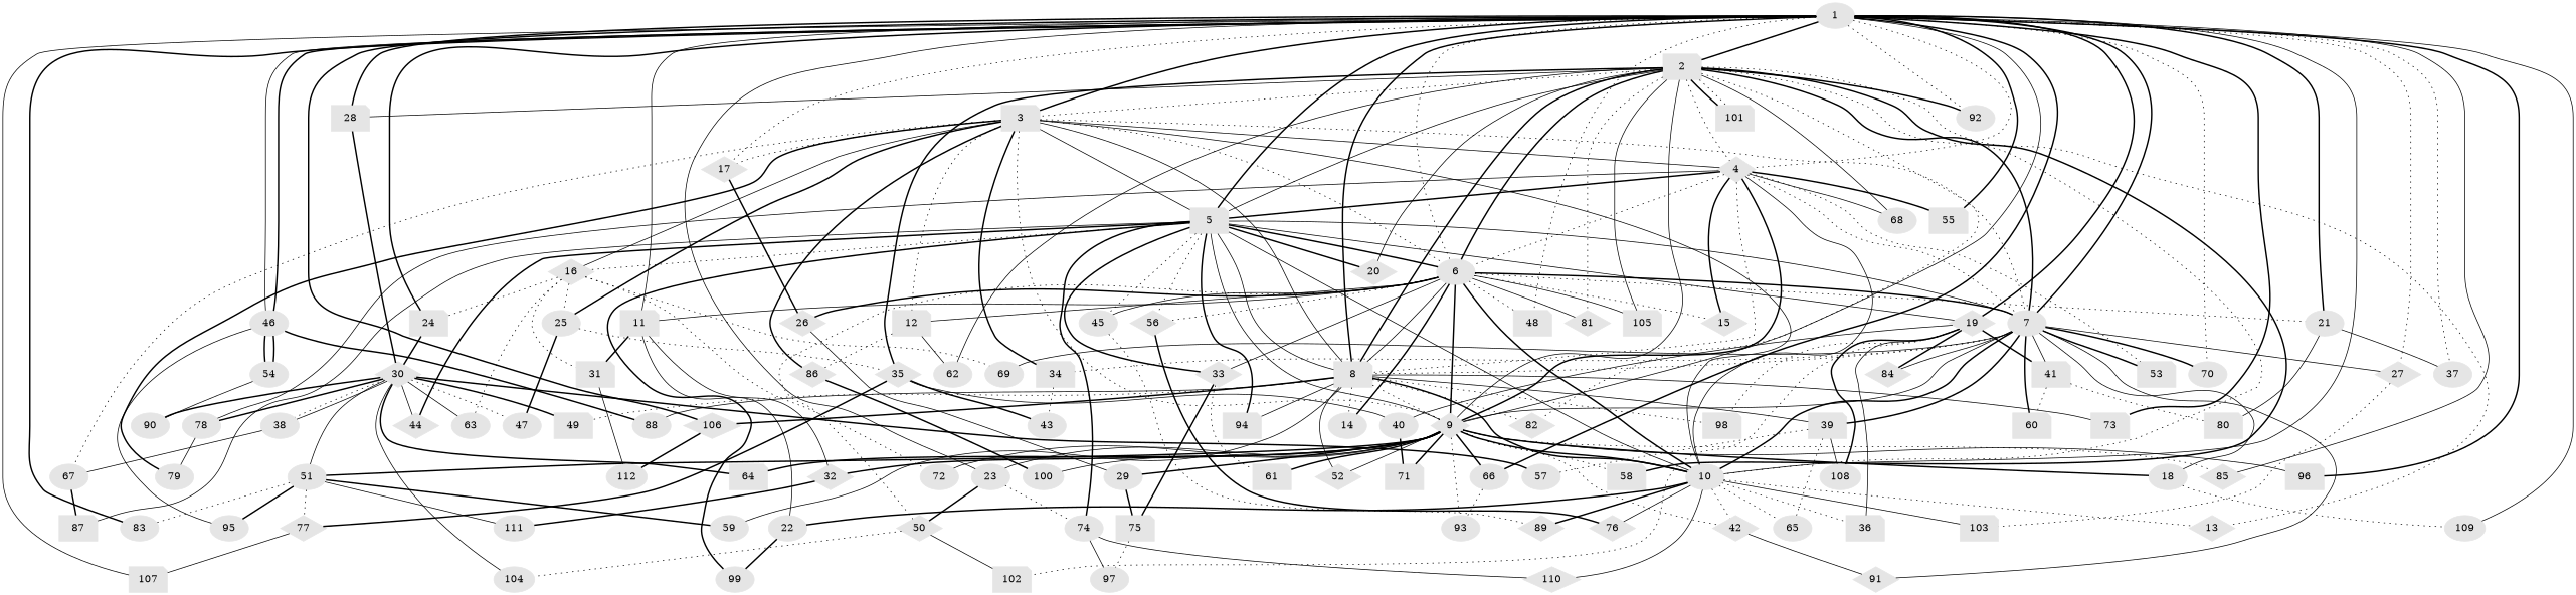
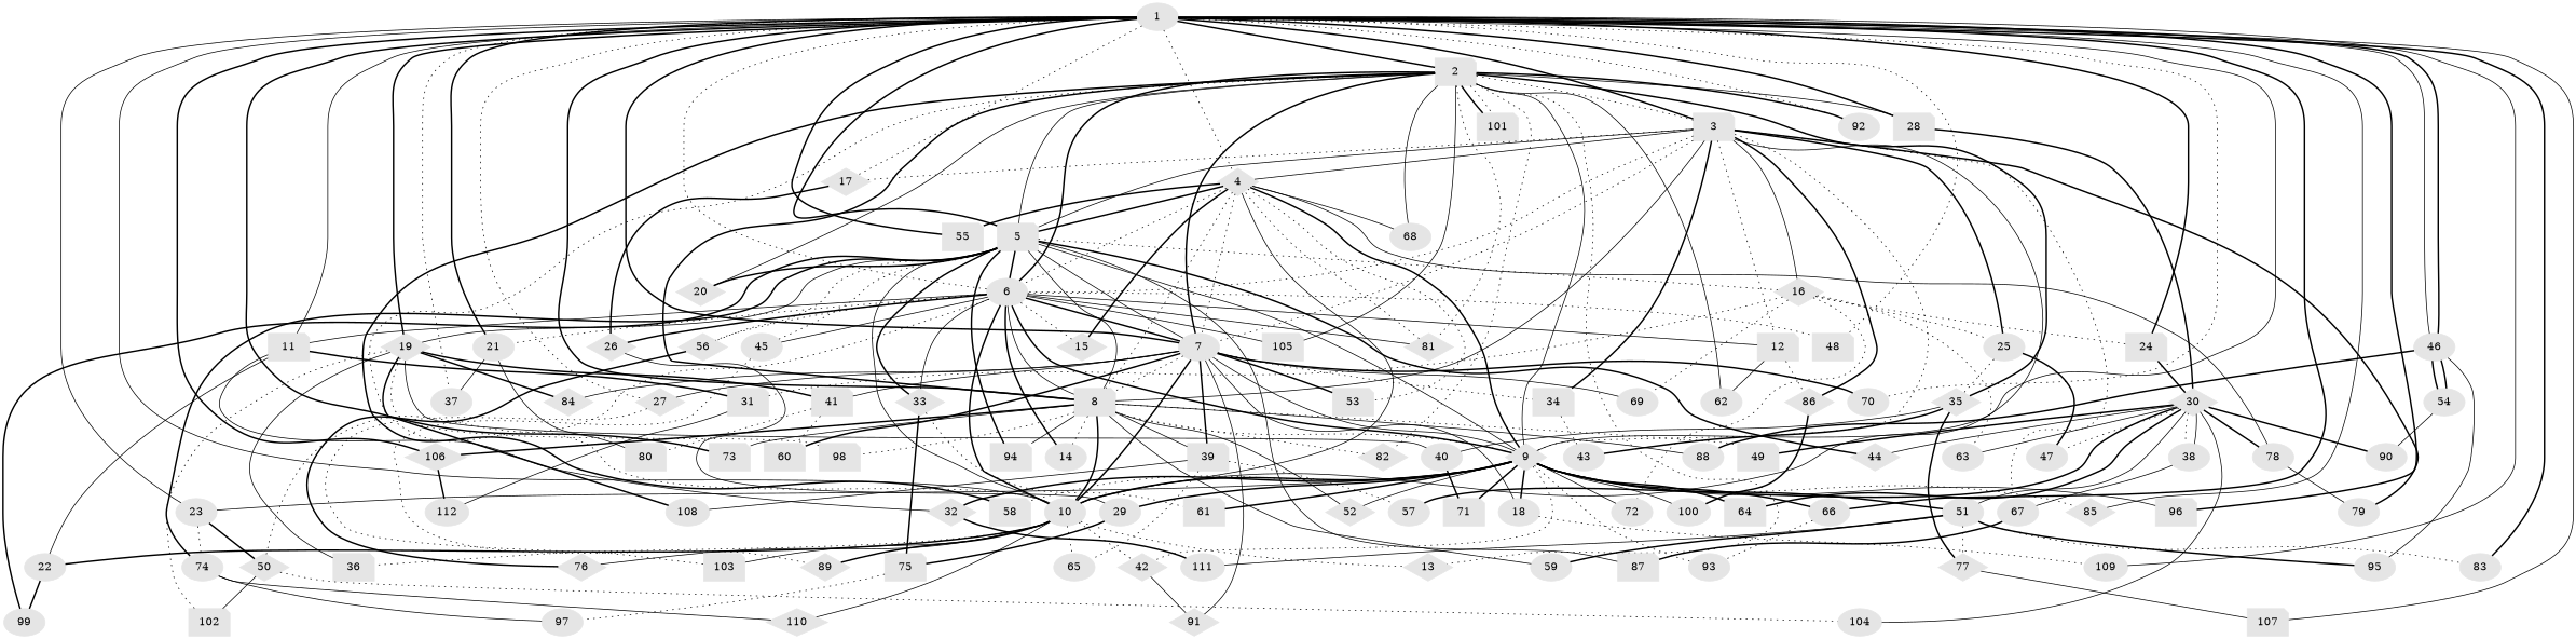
  graph {
    node [color=gray90 shape=ellipse style=filled]
    edge [style=bold]
    2 [shape=note]
    1
    3 [shape=note]
    4 [shape=diamond]
    5 [shape=note]
    6
    7
    8 [shape=note]
    9 [shape=diamond]
    10
    11 [shape=note]
    17 [shape=diamond]
    19 [shape=diamond]
    21
    23
    24 [shape=note]
    27 [shape=diamond]
    28 [shape=note]
    37
    46
    48 [shape=note]
    55 [shape=note]
    66
    70
    73 [shape=note]
    83
    85 [shape=diamond]
    92
    96 [shape=note]
    106 [shape=diamond]
    107 [shape=note]
    109
    13 [shape=diamond]
    20 [shape=diamond]
    35 [shape=diamond]
    58 [shape=note]
    62
    68
    81 [shape=diamond]
    82 [shape=diamond]
    101 [shape=note]
    105 [shape=note]
    12 [shape=note]
    16 [shape=diamond]
    25
    34 [shape=note]
    67
    79
    86 [shape=diamond]
    15 [shape=diamond]
    53 [shape=note]
    78
    33 [shape=diamond]
    44 [shape=diamond]
    45
    56 [shape=diamond]
    74
    87 [shape=note]
    94 [shape=note]
    99
    14
    26 [shape=diamond]
    50 [shape=diamond]
    18
    39 [shape=note]
    41 [shape=note]
    60 [shape=note]
    69
    84 [shape=diamond]
    91 [shape=diamond]
    49 [shape=note]
    52 [shape=diamond]
    59
    88
    98 [shape=note]
    29
    32 [shape=diamond]
    42 [shape=diamond]
    51
    61 [shape=note]
    64 [shape=note]
    71 [shape=note]
    72
    93
    100
    22
    36 [shape=note]
    65
    76 [shape=diamond]
    89 [shape=diamond]
    103 [shape=note]
    110 [shape=diamond]
    31 [shape=note]
    40
    102 [shape=note]
    108
    80 [shape=note]
    30 [shape=diamond]
    54
    95
    112
    43
    77 [shape=diamond]
    63
    47
    75 [shape=note]
    97
    104
    57
    111
    38
    90
    2 -- 3 [style=dotted]
-   2 -- 4 [style=dotted]
+   81 -- 4 [style=dotted]
    2 -- 5 [style=solid]
    2 -- 6
    2 -- 7
    2 -- 8
    2 -- 9 [style=solid]
    2 -- 10 [style=dotted]
    2 -- 28 [style=solid]
    2 -- 92
    2 -- 13 [style=dotted]
    2 -- 20 [style=solid]
    2 -- 35
    2 -- 58
    2 -- 62 [style=solid]
    2 -- 68 [style=solid]
    2 -- 81 [style=dotted]
    2 -- 82 [style=dotted]
    2 -- 101
    2 -- 101 [style=dotted]
    2 -- 105 [style=solid]
    1 -- 2
    1 -- 3
    1 -- 4 [style=dotted]
    1 -- 5
    1 -- 6 [style=dotted]
    1 -- 7
    1 -- 8
    1 -- 9 [style=solid]
    1 -- 10 [style=solid]
    1 -- 11 [style=solid]
    1 -- 17 [style=dotted]
    1 -- 19
    1 -- 21
    1 -- 23 [style=solid]
    1 -- 24
    1 -- 27 [style=dotted]
    1 -- 28
    1 -- 37 [style=dotted]
    1 -- 46 [style=solid]
    1 -- 46
    1 -- 48 [style=dotted]
    1 -- 55
    1 -- 66
    1 -- 70 [style=dotted]
    1 -- 73
    1 -- 83
    1 -- 85 [style=solid]
    1 -- 92 [style=dotted]
    1 -- 96
    1 -- 106
    1 -- 107 [style=solid]
    1 -- 109 [style=solid]
    3 -- 4 [style=solid]
    3 -- 5 [style=solid]
    3 -- 6 [style=dotted]
    3 -- 7 [style=dotted]
    3 -- 8 [style=solid]
    3 -- 9 [style=dotted]
    3 -- 10 [style=solid]
    3 -- 17 [style=dotted]
    3 -- 12 [style=dotted]
    3 -- 16 [style=solid]
    3 -- 25
    3 -- 34
    3 -- 67 [style=dotted]
    3 -- 79
    3 -- 86
    4 -- 5
    4 -- 6 [style=dotted]
    4 -- 7 [style=dotted]
    4 -- 8 [style=dotted]
    4 -- 9
    4 -- 10 [style=solid]
    4 -- 55
    4 -- 68 [style=solid]
    4 -- 15
    4 -- 53 [style=dotted]
    4 -- 78 [style=solid]
    5 -- 6
    5 -- 7 [style=solid]
    5 -- 8 [style=solid]
    5 -- 9 [style=solid]
    5 -- 10 [style=solid]
    5 -- 19 [style=solid]
    5 -- 20
    5 -- 16 [style=dotted]
    5 -- 33
    5 -- 44
    5 -- 45 [style=dotted]
    5 -- 56 [style=dotted]
    5 -- 74
    5 -- 87 [style=solid]
    5 -- 94
    5 -- 99
    6 -- 7
    6 -- 8 [style=solid]
    6 -- 9
    6 -- 10
    6 -- 11 [style=solid]
    6 -- 21 [style=dotted]
    6 -- 48 [style=dotted]
    6 -- 81 [style=solid]
    6 -- 105 [style=solid]
    6 -- 12 [style=solid]
    6 -- 15 [style=dotted]
    6 -- 33 [style=solid]
    6 -- 45 [style=solid]
    6 -- 56 [style=dotted]
    6 -- 14
    6 -- 26
    6 -- 50 [style=dotted]
    7 -- 8 [style=dotted]
    7 -- 9 [style=solid]
    7 -- 10
    7 -- 27 [style=solid]
    7 -- 70
    7 -- 34 [style=dotted]
    7 -- 53
    7 -- 18 [style=solid]
    7 -- 39
    7 -- 41 [style=solid]
    7 -- 60
    7 -- 69 [style=solid]
    7 -- 84 [style=solid]
    7 -- 91 [style=solid]
    8 -- 9 [style=dotted]
    8 -- 10
    8 -- 73 [style=solid]
    8 -- 106
    8 -- 82 [style=dotted]
    8 -- 94 [style=solid]
    8 -- 14 [style=dotted]
    8 -- 39 [style=solid]
    8 -- 49 [style=dotted]
    8 -- 52 [style=solid]
    8 -- 59 [style=solid]
    8 -- 88 [style=solid]
    8 -- 98 [style=dotted]
    9 -- 10
    9 -- 23 [style=solid]
    9 -- 66
    9 -- 85 [style=dotted]
    9 -- 96 [style=solid]
    9 -- 58 [style=dotted]
    9 -- 18
    9 -- 52 [style=solid]
    9 -- 29
    9 -- 32
    9 -- 42 [style=dotted]
    9 -- 51
    9 -- 61
    9 -- 64
    9 -- 71
    9 -- 72 [style=solid]
    9 -- 93 [style=dotted]
    9 -- 100 [style=solid]
    10 -- 13 [style=dotted]
    10 -- 42 [style=dotted]
    10 -- 22
    10 -- 36 [style=dotted]
    10 -- 65 [style=dotted]
    10 -- 76 [style=solid]
    10 -- 89
    10 -- 103 [style=solid]
    10 -- 110 [style=solid]
    11 -- 32 [style=solid]
    11 -- 22 [style=solid]
    11 -- 31
    17 -- 26
    19 -- 41
    19 -- 84
    19 -- 98 [style=dotted]
    19 -- 36 [style=solid]
    19 -- 40 [style=solid]
    19 -- 102 [style=dotted]
    19 -- 108
    21 -- 37 [style=solid]
    21 -- 80 [style=solid]
    23 -- 74 [style=dotted]
    23 -- 50
    24 -- 30
    27 -- 103 [style=dotted]
    28 -- 30
    46 -- 88
    46 -- 54
    46 -- 54
    46 -- 95 [style=solid]
    66 -- 93 [style=dotted]
    106 -- 112
    35 -- 40 [style=solid]
    35 -- 43
    35 -- 77
    12 -- 62 [style=solid]
    12 -- 86 [style=dotted]
    16 -- 24 [style=dotted]
    16 -- 25 [style=dotted]
    16 -- 69 [style=dotted]
    16 -- 72 [style=dotted]
    16 -- 31 [style=dotted]
    16 -- 63 [style=dotted]
    25 -- 35 [style=dotted]
    25 -- 47
    34 -- 43 [style=dotted]
    67 -- 87
    86 -- 100
    78 -- 79 [style=solid]
    33 -- 61 [style=dotted]
    33 -- 75
    45 -- 89 [style=dotted]
    56 -- 76
    74 -- 110 [style=solid]
    74 -- 97 [style=solid]
    26 -- 29 [style=solid]
    50 -- 102 [style=solid]
    50 -- 104 [style=dotted]
    18 -- 109 [style=dotted]
    39 -- 65 [style=dotted]
    39 -- 108 [style=solid]
    39 -- 57 [style=dotted]
    41 -- 60 [style=dotted]
    41 -- 80 [style=dotted]
    29 -- 75
    32 -- 111
    42 -- 91 [style=solid]
    51 -- 83 [style=dotted]
    51 -- 59
    51 -- 95
    51 -- 77 [style=dotted]
    51 -- 111 [style=solid]
    22 -- 99
    31 -- 112 [style=solid]
    40 -- 71
    30 -- 78
    30 -- 44 [style=solid]
    30 -- 49
    30 -- 51 [style=solid]
    30 -- 64
    30 -- 63 [style=solid]
    30 -- 47 [style=dotted]
    30 -- 104 [style=solid]
    30 -- 57
    30 -- 38 [style=dotted]
    30 -- 38 [style=solid]
    30 -- 90
    54 -- 90 [style=solid]
    77 -- 107 [style=solid]
    75 -- 97 [style=dotted]
    38 -- 67 [style=solid]
  }
